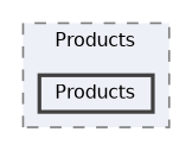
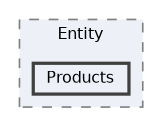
  digraph {
    compound=true
    n1 [color=grey25 fillcolor="#edf0f7" fontname=Helvetica fontsize=10 height=0.2 label=Products shape=box style="filled,bold" width=0.4]
    subgraph cluster_1 {
      bgcolor="#edf0f7"
      fontname=Helvetica
      fontsize=10
-     label=Products
+     label=Entity
      pencolor=grey50
      style="filled,dashed"
      n1
    }
  }
